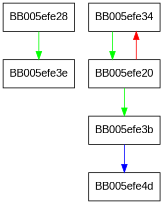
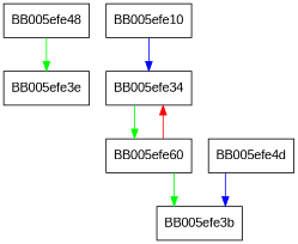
  digraph {
    fontname="Liberation Sans"
    splines=ortho
    node [fontname="Liberation Sans" shape=box]
    edge [color=green fontname="Liberation Sans"]
-   BB005efe48 [label=BB005efe28]
+   BB005efe48
    BB005efe3e
+   BB005efe10
    BB005efe34
    BB005efe4d
    BB005efe3b
-   BB005efe20
+   BB005efe20 [label=BB005efe60]
    BB005efe48 -> BB005efe3e
+   BB005efe10 -> BB005efe34 [color=blue]
    BB005efe34 -> BB005efe20
-   BB005efe3b -> BB005efe4d [color=blue]
+   BB005efe4d -> BB005efe3b [color=blue]
    BB005efe20 -> BB005efe34 [color=red]
    BB005efe20 -> BB005efe3b
  }
